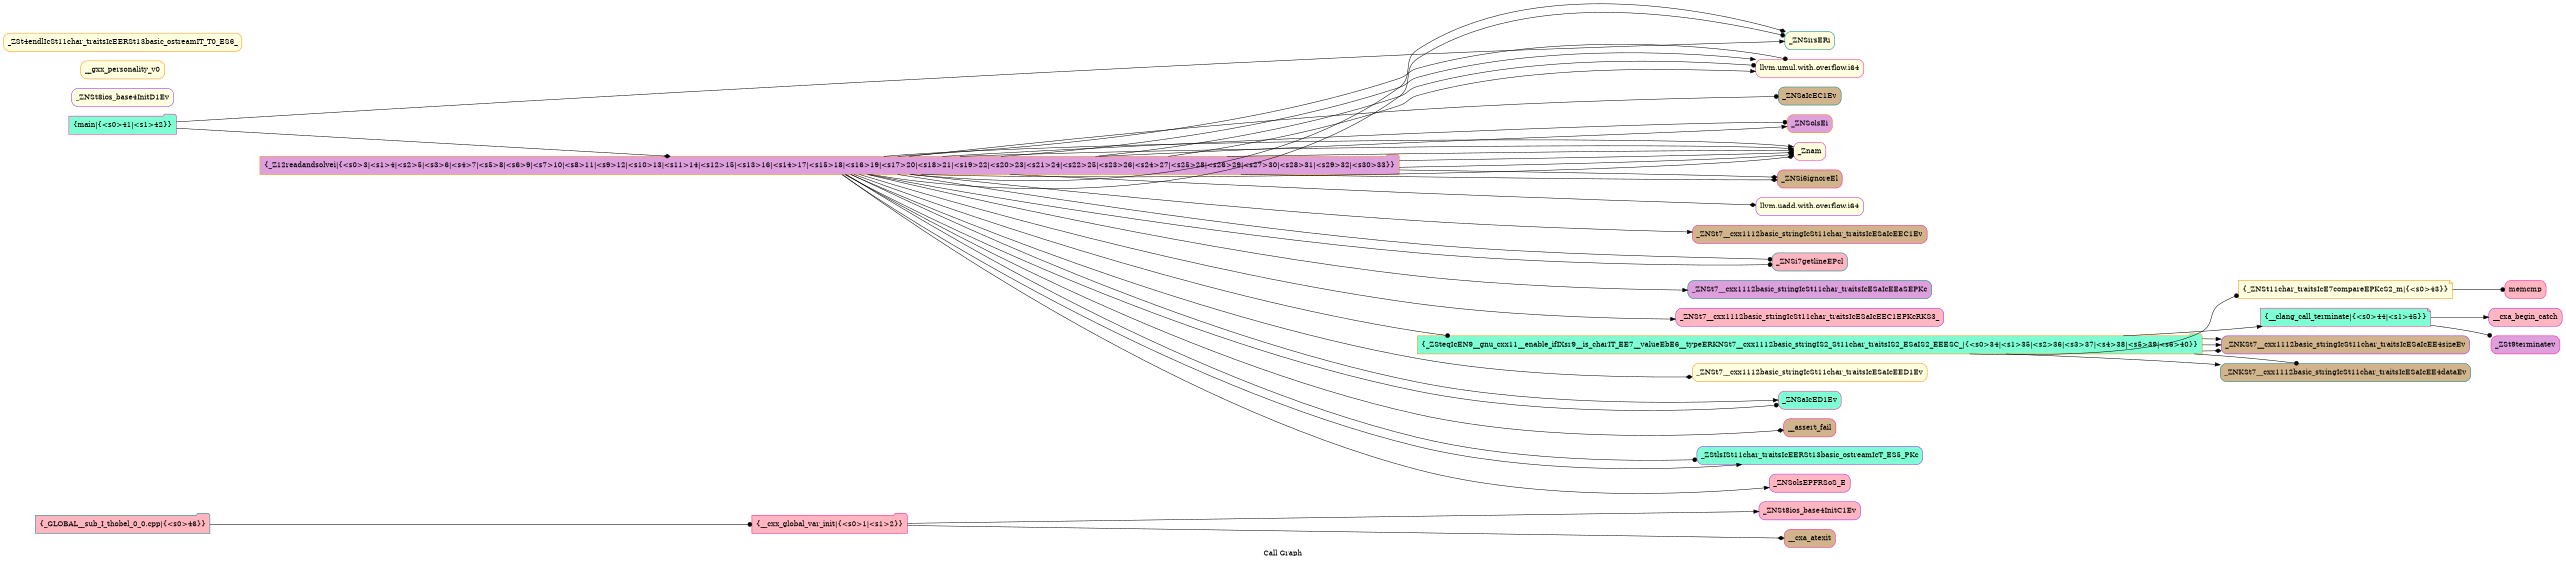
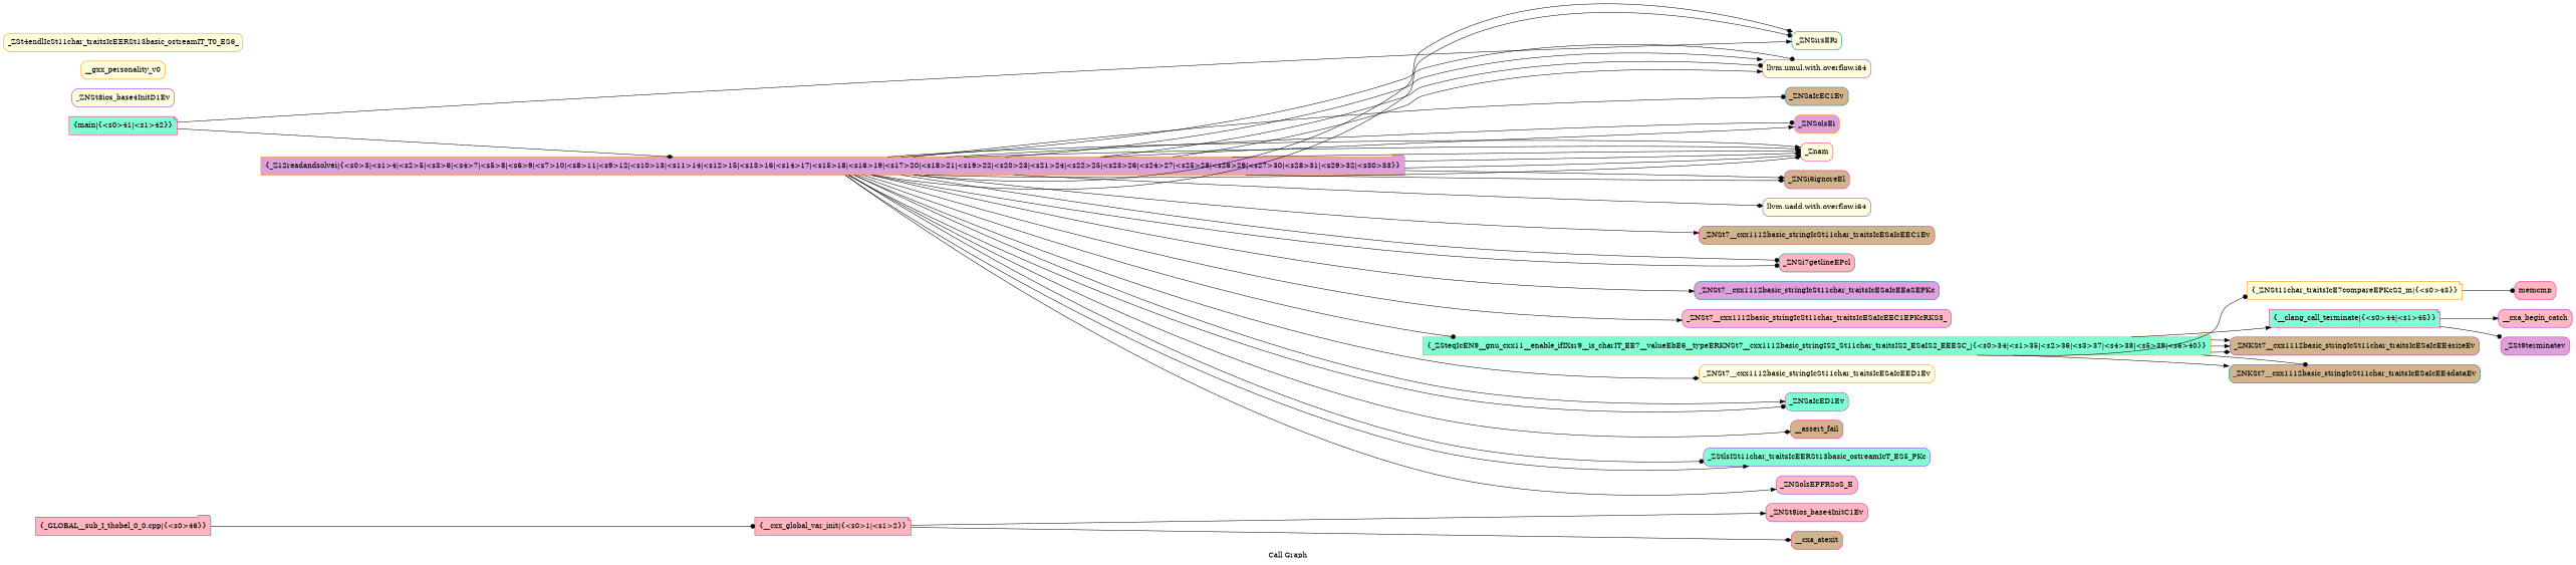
  digraph {
    label="Call Graph"
    rankdir=LR
    node [color=deeppink fillcolor=lightyellow shape=Mrecord style=filled]
    edge [arrowhead=normal color=black tailport=s0]
-   n1 [fillcolor=lightpink label="{__cxx_global_var_init|{<s0>1|<s1>2}}" shape=folder]
+   n1 [fillcolor=lightpink label="{__cxx_global_var_init|{<s0>1|<s1>2}}" shape=note]
    n2 [color=purple fillcolor=lightpink label="{_ZNSt8ios_base4InitC1Ev}"]
    n3 [fillcolor=tan label="{__cxa_atexit}"]
    n4 [color=darkorange label="{_ZNSt11char_traitsIcE7compareEPKcS2_m|{<s0>43}}" shape=note]
    n5 [fillcolor=lightpink label="{memcmp}"]
    n6 [label="{llvm.umul.with.overflow.i64}"]
    n7 [color=teal fillcolor=tan label="{_ZNSaIcEC1Ev}"]
    n8 [color=darkorange fillcolor=plum label="{_ZNSolsEi}"]
    n9 [color=purple label="{_ZNSt8ios_base4InitD1Ev}"]
    n10 [fillcolor=aquamarine label="{__clang_call_terminate|{<s0>44|<s1>45}}" shape=note]
    n11 [color=purple fillcolor=lightpink label="{__cxa_begin_catch}"]
    n12 [fillcolor=plum label="{_ZSt9terminatev}"]
    n13 [label="{_Znam}"]
    n14 [color=darkorange label="{__gxx_personality_v0}"]
    n15 [color=darkorange label="{_ZSt4endlIcSt11char_traitsIcEERSt13basic_ostreamIT_T0_ES6_}"]
    n16 [color=darkorange fillcolor=plum label="{_Z12readandsolvei|{<s0>3|<s1>4|<s2>5|<s3>6|<s4>7|<s5>8|<s6>9|<s7>10|<s8>11|<s9>12|<s10>13|<s11>14|<s12>15|<s13>16|<s14>17|<s15>18|<s16>19|<s17>20|<s18>21|<s19>22|<s20>23|<s21>24|<s22>25|<s23>26|<s24>27|<s25>28|<s26>29|<s27>30|<s28>31|<s29>32|<s30>33}}" shape=folder]
    n17 [color=teal label="{_ZNSirsERi}"]
    n18 [fillcolor=tan label="{_ZNSi6ignoreEl}"]
    n19 [color=purple label="{llvm.uadd.with.overflow.i64}"]
    n20 [fillcolor=tan label="{_ZNSt7__cxx1112basic_stringIcSt11char_traitsIcESaIcEEC1Ev}"]
    n21 [color=teal fillcolor=lightpink label="{_ZNSi7getlineEPcl}"]
    n22 [color=teal fillcolor=plum label="{_ZNSt7__cxx1112basic_stringIcSt11char_traitsIcESaIcEEaSEPKc}"]
    n23 [color=purple fillcolor=lightpink label="{_ZNSt7__cxx1112basic_stringIcSt11char_traitsIcESaIcEEC1EPKcRKS3_}"]
    n24 [color=darkorange fillcolor=aquamarine label="{_ZSteqIcEN9__gnu_cxx11__enable_ifIXsr9__is_charIT_EE7__valueEbE6__typeERKNSt7__cxx1112basic_stringIS2_St11char_traitsIS2_ESaIS2_EEESC_|{<s0>34|<s1>35|<s2>36|<s3>37|<s4>38|<s5>39|<s6>40}}" shape=folder]
    n25 [color=darkorange label="{_ZNSt7__cxx1112basic_stringIcSt11char_traitsIcESaIcEED1Ev}"]
    n26 [fillcolor=aquamarine label="{_ZNSaIcED1Ev}"]
    n27 [fillcolor=tan label="{__assert_fail}"]
    n28 [color=purple fillcolor=aquamarine label="{_ZStlsISt11char_traitsIcEERSt13basic_ostreamIcT_ES5_PKc}"]
    n29 [color=purple fillcolor=lightpink label="{_ZNSolsEPFRSoS_E}"]
    n30 [color=purple fillcolor=tan label="{_ZNKSt7__cxx1112basic_stringIcSt11char_traitsIcESaIcEE4sizeEv}"]
    n31 [color=teal fillcolor=tan label="{_ZNKSt7__cxx1112basic_stringIcSt11char_traitsIcESaIcEE4dataEv}"]
    n32 [color=teal fillcolor=lightpink label="{_GLOBAL__sub_I_thobel_0_0.cpp|{<s0>46}}" shape=folder]
-   n33 [fillcolor=aquamarine label="{main|{<s0>41|<s1>42}}" shape=folder]
+   n33 [fillcolor=aquamarine label="{main|{<s0>41|<s1>42}}" shape=note]
    n1 -> n2
    n1 -> n3 [arrowhead=diamond tailport=s1]
    n4 -> n5 [arrowhead=dot]
    n10 -> n11
    n10 -> n12 [arrowhead=dot tailport=s1]
    n16 -> n6 [tailport=s2]
    n16 -> n6 [arrowhead=dot tailport=s11]
    n16 -> n6 [tailport=s22]
    n16 -> n6 [arrowhead=dot tailport=s24]
    n16 -> n7 [arrowhead=dot tailport=s15]
    n16 -> n8 [tailport=s27]
    n16 -> n8 [arrowhead=dot tailport=s29]
    n16 -> n13 [arrowhead=diamond tailport=s4]
    n16 -> n13 [arrowhead=dot tailport=s6]
    n16 -> n13 [arrowhead=diamond tailport=s12]
    n16 -> n13 [arrowhead=dot tailport=s13]
    n16 -> n13 [tailport=s23]
    n16 -> n13 [tailport=s25]
    n16 -> n17 [arrowhead=dot]
    n16 -> n17 [arrowhead=diamond tailport=s9]
    n16 -> n18 [arrowhead=diamond tailport=s1]
    n16 -> n18 [arrowhead=diamond tailport=s10]
    n16 -> n19 [arrowhead=diamond tailport=s3]
    n16 -> n20 [tailport=s5]
    n16 -> n21 [arrowhead=dot tailport=s7]
    n16 -> n21 [arrowhead=dot tailport=s14]
    n16 -> n22 [tailport=s8]
    n16 -> n23 [tailport=s16]
    n16 -> n24 [arrowhead=dot tailport=s17]
    n16 -> n25 [arrowhead=diamond tailport=s18]
    n16 -> n26 [arrowhead=dot tailport=s19]
    n16 -> n26 [tailport=s20]
    n16 -> n27 [arrowhead=diamond tailport=s21]
    n16 -> n28 [tailport=s26]
    n16 -> n28 [arrowhead=dot tailport=s28]
    n16 -> n29 [tailport=s30]
    n24 -> n4 [arrowhead=dot tailport=s5]
    n24 -> n10 [tailport=s6]
    n24 -> n30 [arrowhead=diamond]
    n24 -> n30 [tailport=s1]
    n24 -> n30 [tailport=s4]
    n24 -> n31 [tailport=s2]
    n24 -> n31 [arrowhead=dot tailport=s3]
    n32 -> n1 [arrowhead=dot]
    n33 -> n16 [arrowhead=diamond tailport=s1]
    n33 -> n17
  }
